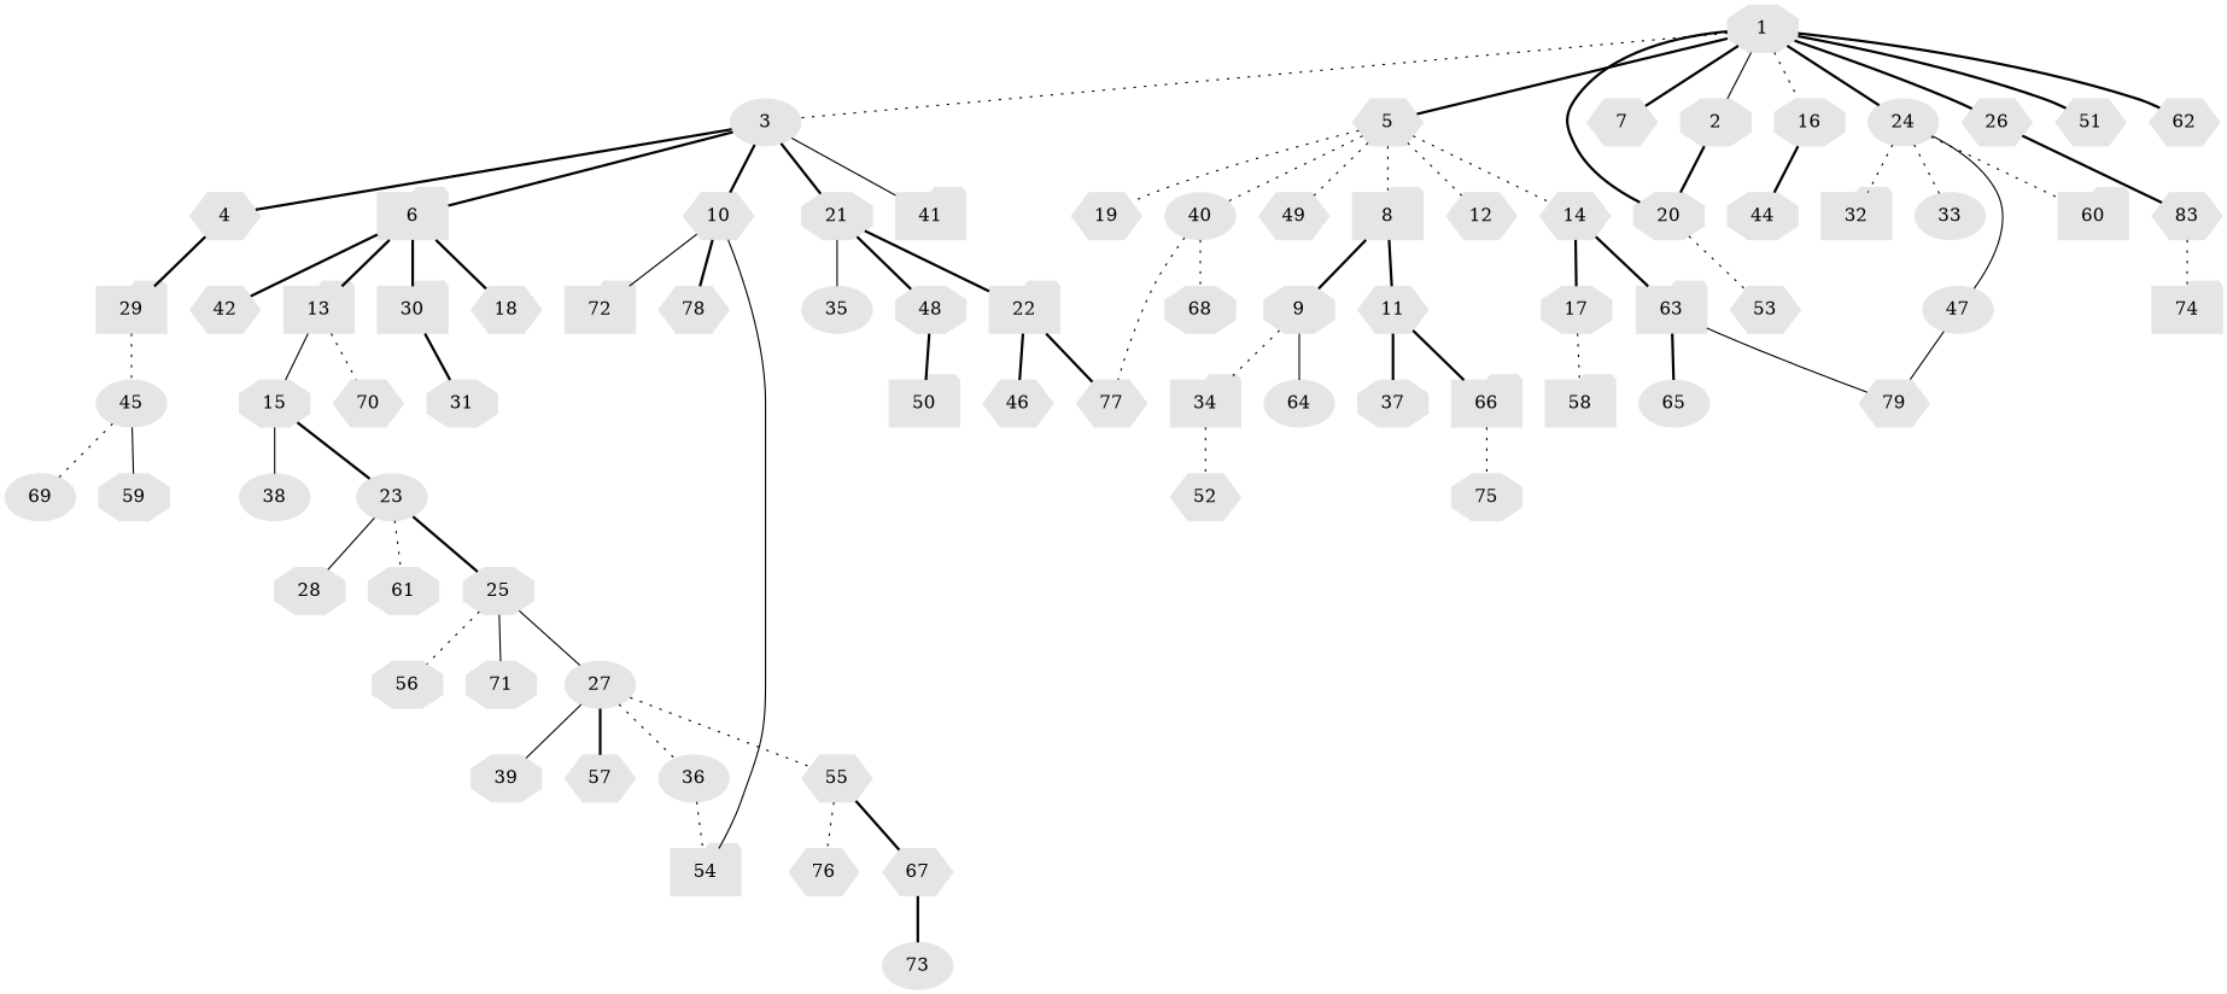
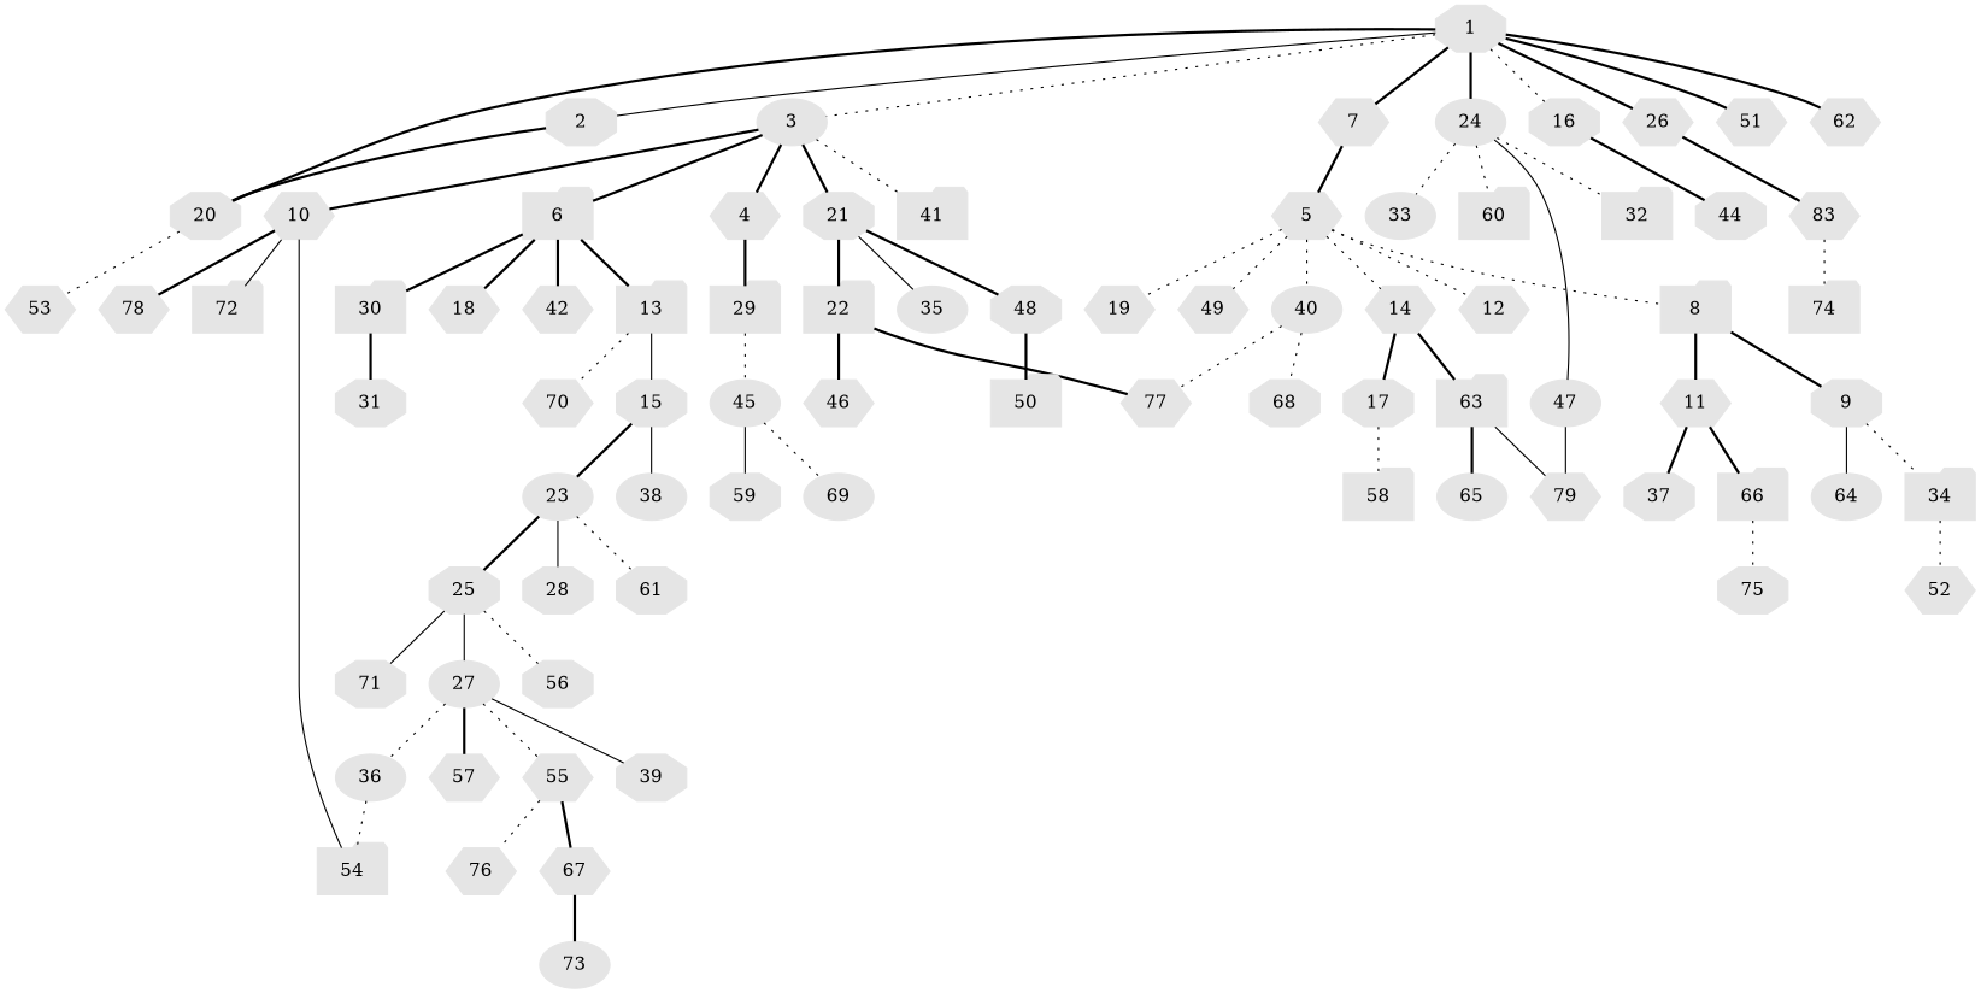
  graph {
    fontname="DejaVu Serif"
    node [color=gray90 fontname="DejaVu Serif" shape=hexagon style=filled]
    edge [fontname="DejaVu Serif" style=bold]
    1 [shape=octagon]
    2 [shape=octagon]
    3 [shape=ellipse]
    5
    7
    16 [shape=octagon]
    20 [shape=octagon]
    24 [shape=ellipse]
    26
    51
    62
    4
    6 [shape=folder]
    10
    21 [shape=octagon]
    41 [shape=folder]
    8 [shape=folder]
    12
    14
    19
    40 [shape=ellipse]
    49
    44 [shape=octagon]
    53
    32 [shape=folder]
    33 [shape=ellipse]
    47 [shape=ellipse]
    60 [shape=folder]
    n29 [label=83]
    29 [shape=folder]
    13 [shape=folder]
    18
    30 [shape=folder]
    42
    54 [shape=folder]
    72 [shape=folder]
    78
    22 [shape=folder]
    35 [shape=ellipse]
    48 [shape=octagon]
    45 [shape=ellipse]
    9 [shape=octagon]
    11
    17 [shape=octagon]
    63 [shape=folder]
    77
    68 [shape=octagon]
    15 [shape=octagon]
    70
    31 [shape=octagon]
    34 [shape=folder]
    64 [shape=ellipse]
    37 [shape=octagon]
    66 [shape=folder]
    52
    75 [shape=octagon]
    23 [shape=ellipse]
    38 [shape=ellipse]
    58 [shape=folder]
    79
    65 [shape=ellipse]
    25 [shape=octagon]
    28 [shape=octagon]
    61 [shape=octagon]
    46
    50 [shape=folder]
    27 [shape=ellipse]
    56 [shape=octagon]
    71 [shape=octagon]
    36 [shape=ellipse]
    39 [shape=octagon]
    55
    57
    74 [shape=folder]
    67
    76
    59 [shape=octagon]
    69 [shape=ellipse]
    73 [shape=ellipse]
    1 -- 2 [style=solid]
    1 -- 3 [style=dotted]
-   1 -- 5
+   7 -- 5
    1 -- 7
    1 -- 16 [style=dotted]
    1 -- 20
    1 -- 24
    1 -- 26
    1 -- 51
    1 -- 62
    2 -- 20
    3 -- 4
    3 -- 6
    3 -- 10
    3 -- 21
-   3 -- 41 [style=solid]
+   3 -- 41 [style=dotted]
    5 -- 8 [style=dotted]
    5 -- 12 [style=dotted]
    5 -- 14 [style=dotted]
    5 -- 19 [style=dotted]
    5 -- 40 [style=dotted]
    5 -- 49 [style=dotted]
    16 -- 44
    20 -- 53 [style=dotted]
    24 -- 32 [style=dotted]
    24 -- 33 [style=dotted]
    24 -- 47 [style=solid]
    24 -- 60 [style=dotted]
    26 -- n29
    4 -- 29
    6 -- 13
    6 -- 18
    6 -- 30
    6 -- 42
    10 -- 54 [style=solid]
    10 -- 72 [style=solid]
    10 -- 78
    21 -- 22
    21 -- 35 [style=solid]
    21 -- 48
    8 -- 9
    8 -- 11
    14 -- 17
    14 -- 63
    40 -- 77 [style=dotted]
    40 -- 68 [style=dotted]
    47 -- 79 [style=solid]
    n29 -- 74 [style=dotted]
    29 -- 45 [style=dotted]
    13 -- 15 [style=solid]
    13 -- 70 [style=dotted]
    30 -- 31
    22 -- 77
    22 -- 46
    48 -- 50
    45 -- 59 [style=solid]
    45 -- 69 [style=dotted]
    9 -- 34 [style=dotted]
    9 -- 64 [style=solid]
    11 -- 37
    11 -- 66
    17 -- 58 [style=dotted]
    63 -- 79 [style=solid]
    63 -- 65
    15 -- 23
    15 -- 38 [style=solid]
    34 -- 52 [style=dotted]
    66 -- 75 [style=dotted]
    23 -- 25
    23 -- 28 [style=solid]
    23 -- 61 [style=dotted]
    25 -- 27 [style=solid]
    25 -- 56 [style=dotted]
    25 -- 71 [style=solid]
    27 -- 36 [style=dotted]
    27 -- 39 [style=solid]
    27 -- 55 [style=dotted]
    27 -- 57
    36 -- 54 [style=dotted]
    55 -- 67
    55 -- 76 [style=dotted]
    67 -- 73
  }
